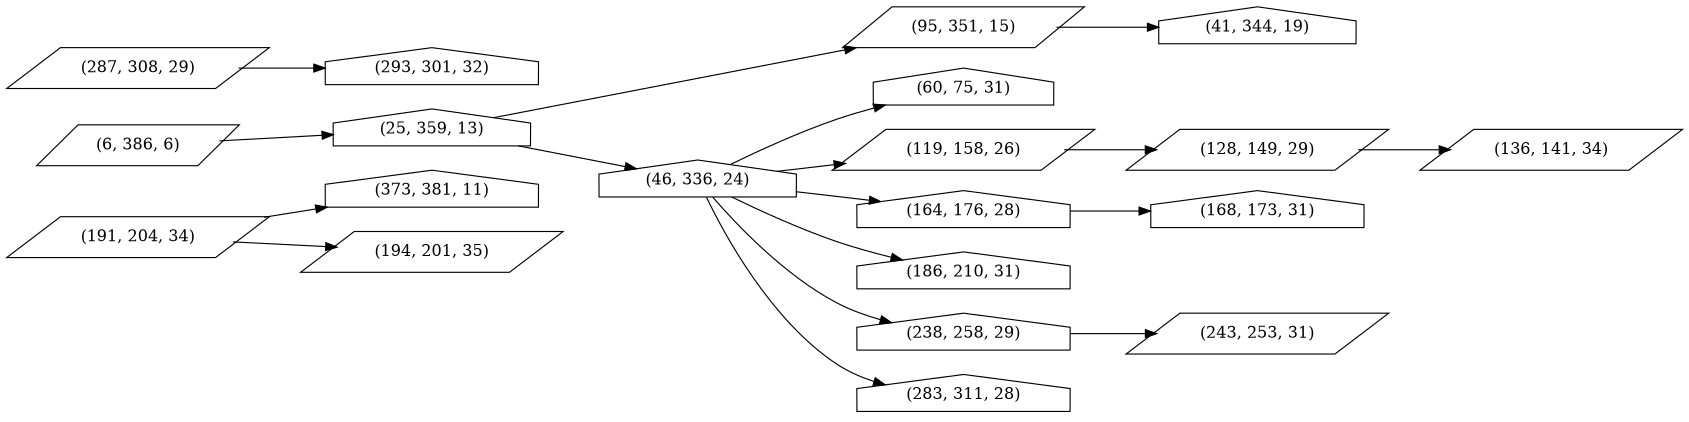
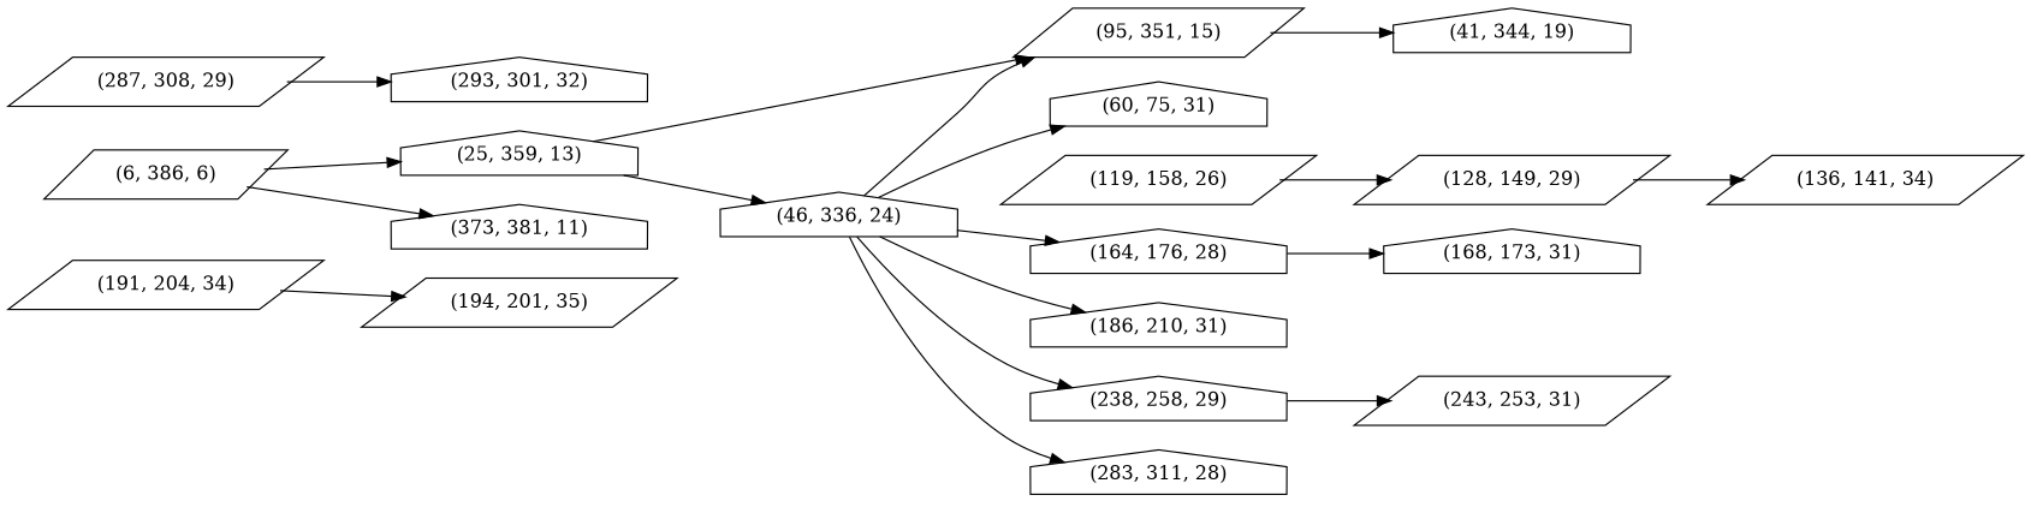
  digraph {
    rankdir=LR
    node [shape=house]
    "(6, 386, 6)" [shape=parallelogram]
    "(25, 359, 13)"
    "(373, 381, 11)"
    n4 [label="(95, 351, 15)" shape=parallelogram]
    "(46, 336, 24)"
    "(41, 344, 19)"
    "(60, 75, 31)"
    "(119, 158, 26)" [shape=parallelogram]
    "(164, 176, 28)"
    "(186, 210, 31)"
    "(238, 258, 29)"
    "(283, 311, 28)"
    "(128, 149, 29)" [shape=parallelogram]
    "(168, 173, 31)"
    "(243, 253, 31)" [shape=parallelogram]
    "(136, 141, 34)" [shape=parallelogram]
    "(191, 204, 34)" [shape=parallelogram]
    "(194, 201, 35)" [shape=parallelogram]
    "(287, 308, 29)" [shape=parallelogram]
    "(293, 301, 32)"
    "(6, 386, 6)" -> "(25, 359, 13)"
-   "(191, 204, 34)" -> "(373, 381, 11)"
+   "(6, 386, 6)" -> "(373, 381, 11)"
    "(25, 359, 13)" -> n4
    "(25, 359, 13)" -> "(46, 336, 24)"
    n4 -> "(41, 344, 19)"
    "(46, 336, 24)" -> "(60, 75, 31)"
-   "(46, 336, 24)" -> "(119, 158, 26)"
+   "(46, 336, 24)" -> n4
    "(46, 336, 24)" -> "(164, 176, 28)"
    "(46, 336, 24)" -> "(186, 210, 31)"
    "(46, 336, 24)" -> "(238, 258, 29)"
    "(46, 336, 24)" -> "(283, 311, 28)"
    "(119, 158, 26)" -> "(128, 149, 29)"
    "(164, 176, 28)" -> "(168, 173, 31)"
    "(238, 258, 29)" -> "(243, 253, 31)"
    "(128, 149, 29)" -> "(136, 141, 34)"
    "(191, 204, 34)" -> "(194, 201, 35)"
    "(287, 308, 29)" -> "(293, 301, 32)"
  }
